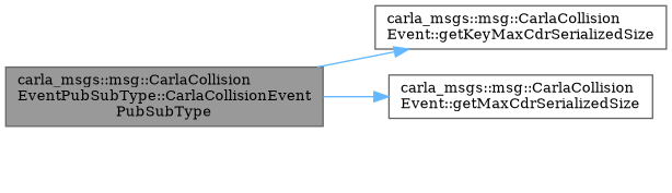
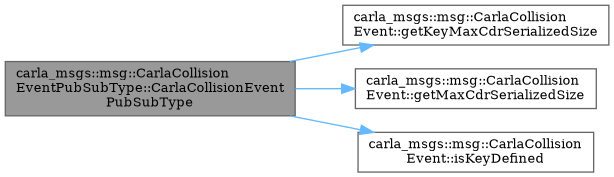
  digraph {
    rankdir=LR
    fontname="DejaVu Serif"
    node [color=grey40 fillcolor=white fontname="DejaVu Serif" fontsize=10 shape=box style=filled]
    edge [color=steelblue1 fontname="DejaVu Serif" fontsize=10 labelfontname=Helvetica labelfontsize=10 style=solid]
    n1 [color=gray40 fillcolor=grey60 fontcolor=black height=0.2 label="carla_msgs::msg::CarlaCollision\lEventPubSubType::CarlaCollisionEvent\lPubSubType" width=0.4]
    n2 [height=0.2 label="carla_msgs::msg::CarlaCollision\lEvent::getKeyMaxCdrSerializedSize" width=0.4]
    n3 [height=0.2 label="carla_msgs::msg::CarlaCollision\lEvent::getMaxCdrSerializedSize" width=0.4]
+   n4 [height=0.2 label="carla_msgs::msg::CarlaCollision\lEvent::isKeyDefined" width=0.4]
    n1 -> n2
    n1 -> n3
+   n1 -> n4
  }
